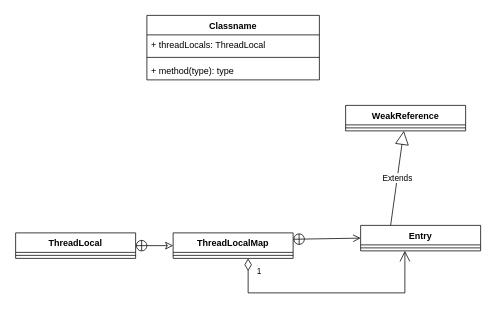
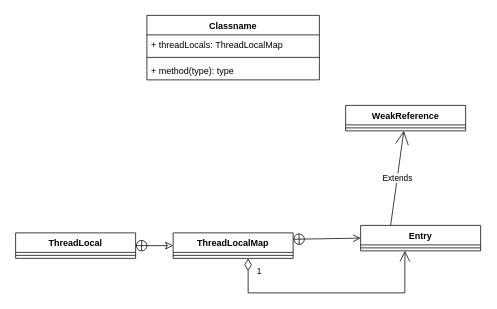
  <mxCell id="0" />
  <mxCell id="1" parent="0" />
  <mxCell id="2" value="ThreadLocal" style="swimlane;fontStyle=1;align=center;verticalAlign=top;childLayout=stackLayout;horizontal=1;startSize=26;horizontalStack=0;resizeParent=1;resizeParentMax=0;resizeLast=0;collapsible=1;marginBottom=0;" parent="1" vertex="1"><mxGeometry x="20" y="310" width="160" height="34" as="geometry" /></mxCell>
  <mxCell id="3" value="" style="line;strokeWidth=1;fillColor=none;align=left;verticalAlign=middle;spacingTop=-1;spacingLeft=3;spacingRight=3;rotatable=0;labelPosition=right;points=[];portConstraint=eastwest;strokeColor=inherit;" parent="2" vertex="1"><mxGeometry y="26" width="160" height="8" as="geometry" /></mxCell>
  <mxCell id="4" value="" style="endArrow=classic;startArrow=circlePlus;endFill=0;startFill=0;endSize=8;html=1;rounded=0;exitX=1;exitY=0.5;exitDx=0;exitDy=0;entryX=0;entryY=0.5;entryDx=0;entryDy=0;" parent="1" source="2" target="5" edge="1"><mxGeometry width="160" relative="1" as="geometry"><mxPoint x="290" y="26.5" as="sourcePoint" /><mxPoint x="360" y="27" as="targetPoint" /></mxGeometry></mxCell>
  <mxCell id="5" value="ThreadLocalMap" style="swimlane;fontStyle=1;align=center;verticalAlign=top;childLayout=stackLayout;horizontal=1;startSize=26;horizontalStack=0;resizeParent=1;resizeParentMax=0;resizeLast=0;collapsible=1;marginBottom=0;" parent="1" vertex="1"><mxGeometry x="230" y="310" width="160" height="34" as="geometry" /></mxCell>
  <mxCell id="6" value="" style="line;strokeWidth=1;fillColor=none;align=left;verticalAlign=middle;spacingTop=-1;spacingLeft=3;spacingRight=3;rotatable=0;labelPosition=right;points=[];portConstraint=eastwest;strokeColor=inherit;" parent="5" vertex="1"><mxGeometry y="26" width="160" height="8" as="geometry" /></mxCell>
  <mxCell id="7" value="" style="endArrow=open;startArrow=circlePlus;endFill=0;startFill=0;endSize=8;html=1;rounded=0;exitX=1;exitY=0.25;exitDx=0;exitDy=0;entryX=0;entryY=0.5;entryDx=0;entryDy=0;" parent="1" source="5" target="8" edge="1"><mxGeometry width="160" relative="1" as="geometry"><mxPoint x="300" y="400" as="sourcePoint" /><mxPoint x="590" y="50" as="targetPoint" /></mxGeometry></mxCell>
  <mxCell id="8" value="Entry" style="swimlane;fontStyle=1;align=center;verticalAlign=top;childLayout=stackLayout;horizontal=1;startSize=26;horizontalStack=0;resizeParent=1;resizeParentMax=0;resizeLast=0;collapsible=1;marginBottom=0;" parent="1" vertex="1"><mxGeometry x="480" y="300" width="160" height="34" as="geometry" /></mxCell>
  <mxCell id="9" value="" style="line;strokeWidth=1;fillColor=none;align=left;verticalAlign=middle;spacingTop=-1;spacingLeft=3;spacingRight=3;rotatable=0;labelPosition=right;points=[];portConstraint=eastwest;strokeColor=inherit;" parent="8" vertex="1"><mxGeometry y="26" width="160" height="8" as="geometry" /></mxCell>
  <mxCell id="10" value="WeakReference" style="swimlane;fontStyle=1;align=center;verticalAlign=top;childLayout=stackLayout;horizontal=1;startSize=26;horizontalStack=0;resizeParent=1;resizeParentMax=0;resizeLast=0;collapsible=1;marginBottom=0;" parent="1" vertex="1"><mxGeometry x="460" y="140" width="160" height="34" as="geometry" /></mxCell>
  <mxCell id="11" value="" style="line;strokeWidth=1;fillColor=none;align=left;verticalAlign=middle;spacingTop=-1;spacingLeft=3;spacingRight=3;rotatable=0;labelPosition=right;points=[];portConstraint=eastwest;strokeColor=inherit;" parent="10" vertex="1"><mxGeometry y="26" width="160" height="8" as="geometry" /></mxCell>
- <mxCell id="12" value="Extends" style="endArrow=block;endSize=16;endFill=0;html=1;rounded=0;exitX=0.25;exitY=0;exitDx=0;exitDy=0;" parent="1" source="8" target="10" edge="1"><mxGeometry width="160" relative="1" as="geometry"><mxPoint x="300" y="400" as="sourcePoint" /><mxPoint x="460" y="400" as="targetPoint" /></mxGeometry></mxCell>
+ <mxCell id="12" value="Extends" style="endArrow=open;endSize=16;endFill=0;html=1;rounded=0;exitX=0.25;exitY=0;exitDx=0;exitDy=0;" parent="1" source="8" target="10" edge="1"><mxGeometry width="160" relative="1" as="geometry"><mxPoint x="300" y="400" as="sourcePoint" /><mxPoint x="460" y="400" as="targetPoint" /></mxGeometry></mxCell>
  <mxCell id="13" value="Classname" style="swimlane;fontStyle=1;align=center;verticalAlign=top;childLayout=stackLayout;horizontal=1;startSize=26;horizontalStack=0;resizeParent=1;resizeParentMax=0;resizeLast=0;collapsible=1;marginBottom=0;" parent="1" vertex="1"><mxGeometry x="195" y="20" width="230" height="86" as="geometry" /></mxCell>
- <mxCell id="14" value="+ threadLocals: ThreadLocal" style="text;strokeColor=none;fillColor=none;align=left;verticalAlign=top;spacingLeft=4;spacingRight=4;overflow=hidden;rotatable=0;points=[[0,0.5],[1,0.5]];portConstraint=eastwest;" parent="13" vertex="1"><mxGeometry y="26" width="230" height="26" as="geometry" /></mxCell>
+ <mxCell id="14" value="+ threadLocals: ThreadLocalMap" style="text;strokeColor=none;fillColor=none;align=left;verticalAlign=top;spacingLeft=4;spacingRight=4;overflow=hidden;rotatable=0;points=[[0,0.5],[1,0.5]];portConstraint=eastwest;" parent="13" vertex="1"><mxGeometry y="26" width="230" height="26" as="geometry" /></mxCell>
  <mxCell id="15" value="" style="line;strokeWidth=1;fillColor=none;align=left;verticalAlign=middle;spacingTop=-1;spacingLeft=3;spacingRight=3;rotatable=0;labelPosition=right;points=[];portConstraint=eastwest;strokeColor=inherit;" parent="13" vertex="1"><mxGeometry y="52" width="230" height="8" as="geometry" /></mxCell>
  <mxCell id="16" value="+ method(type): type" style="text;strokeColor=none;fillColor=none;align=left;verticalAlign=top;spacingLeft=4;spacingRight=4;overflow=hidden;rotatable=0;points=[[0,0.5],[1,0.5]];portConstraint=eastwest;" parent="13" vertex="1"><mxGeometry y="60" width="230" height="26" as="geometry" /></mxCell>
  <mxCell id="17" value="1" style="endArrow=open;html=1;endSize=12;startArrow=diamondThin;startSize=14;startFill=0;edgeStyle=orthogonalEdgeStyle;align=left;verticalAlign=bottom;rounded=0;entryX=0.369;entryY=1;entryDx=0;entryDy=0;entryPerimeter=0;" parent="1" source="5" target="9" edge="1"><mxGeometry x="-0.833" y="10" relative="1" as="geometry"><mxPoint x="300" y="400" as="sourcePoint" /><mxPoint x="460" y="400" as="targetPoint" /><Array as="points"><mxPoint x="330" y="390" /><mxPoint x="539" y="390" /></Array><mxPoint as="offset" /></mxGeometry></mxCell>
